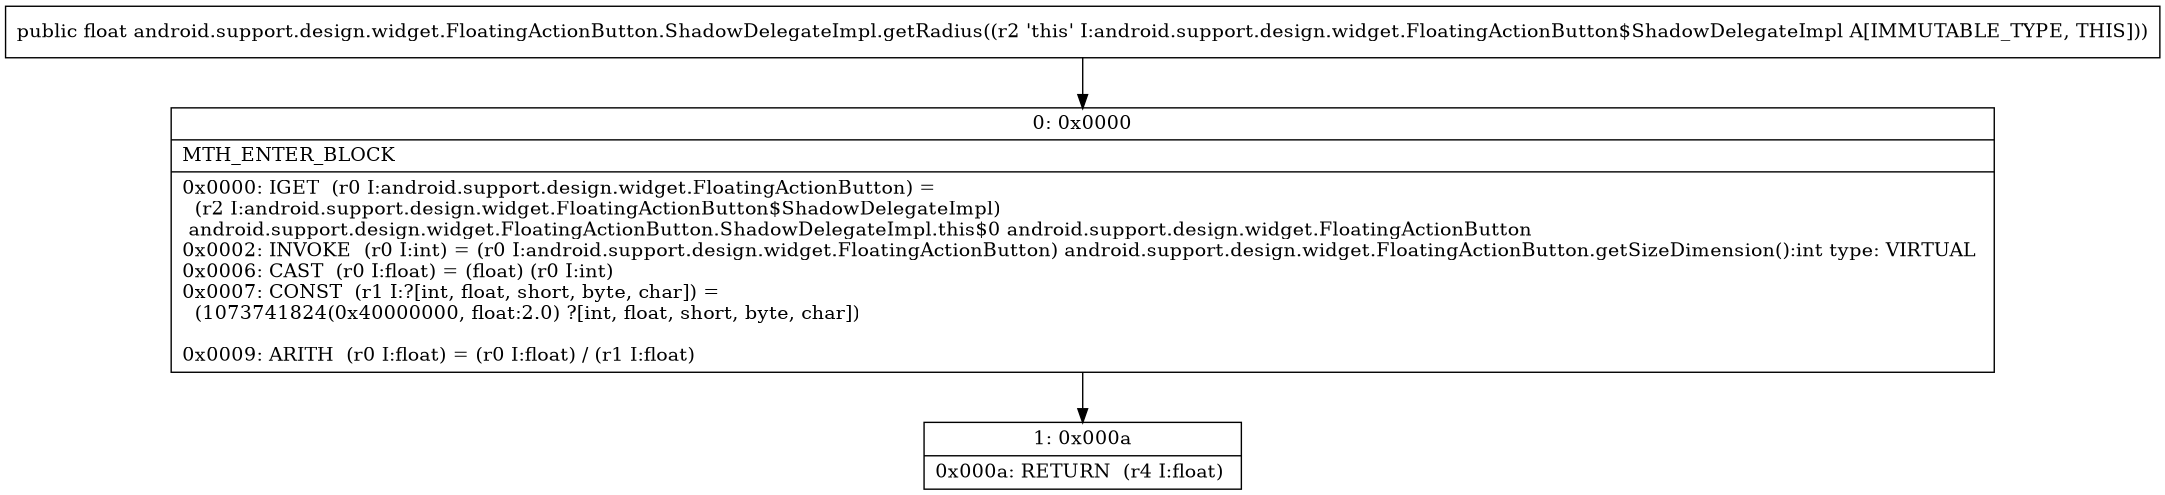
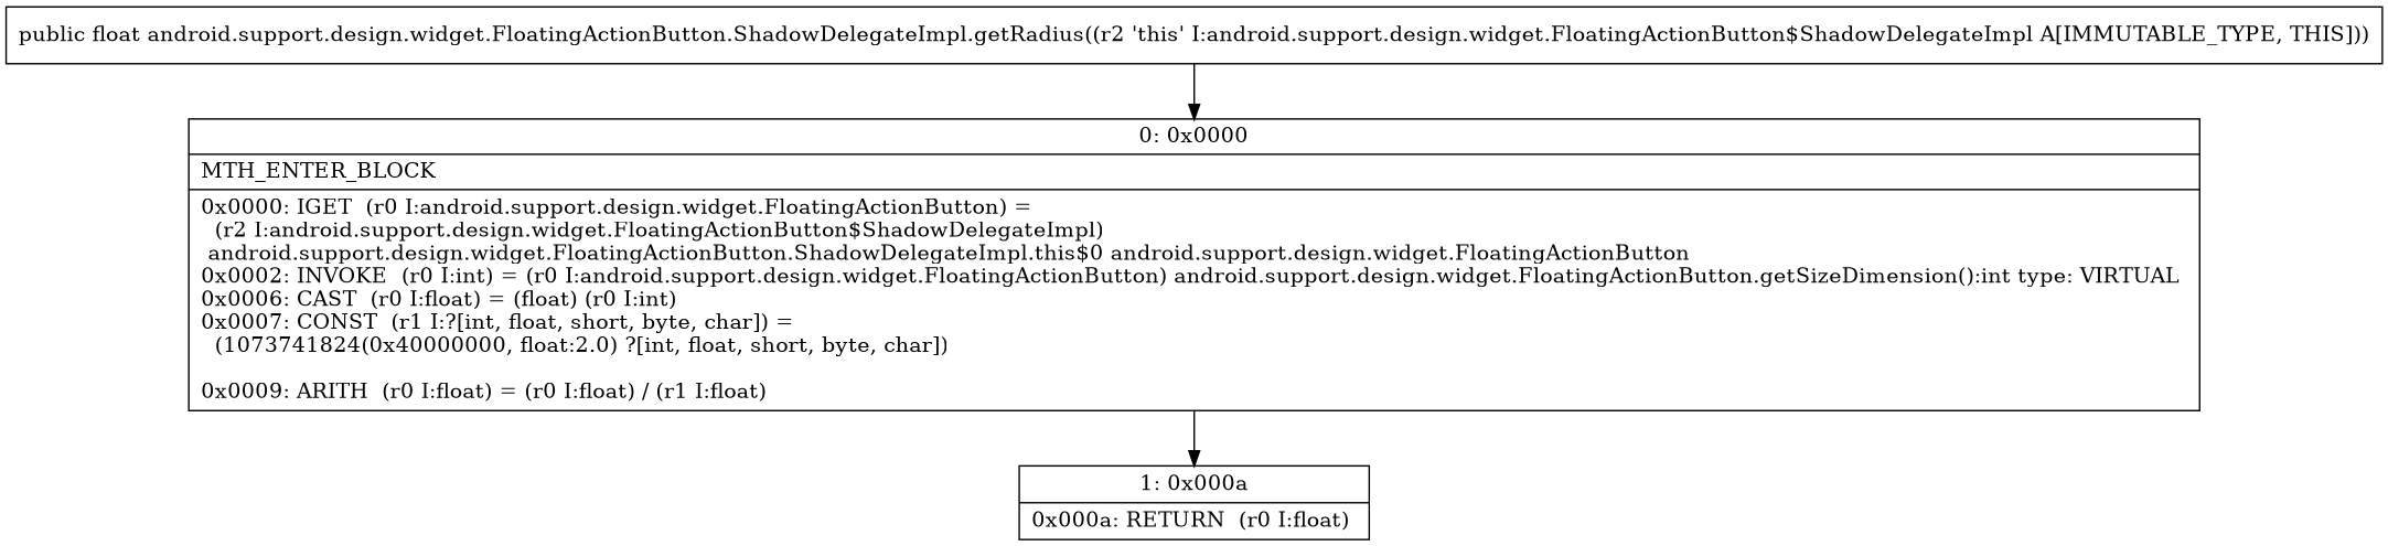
  digraph {
    node [shape=record]
    n1 [label="{0\:\ 0x0000|MTH_ENTER_BLOCK\l|0x0000: IGET  (r0 I:android.support.design.widget.FloatingActionButton) = \l  (r2 I:android.support.design.widget.FloatingActionButton$ShadowDelegateImpl)\l android.support.design.widget.FloatingActionButton.ShadowDelegateImpl.this$0 android.support.design.widget.FloatingActionButton \l0x0002: INVOKE  (r0 I:int) = (r0 I:android.support.design.widget.FloatingActionButton) android.support.design.widget.FloatingActionButton.getSizeDimension():int type: VIRTUAL \l0x0006: CAST  (r0 I:float) = (float) (r0 I:int) \l0x0007: CONST  (r1 I:?[int, float, short, byte, char]) = \l  (1073741824(0x40000000, float:2.0) ?[int, float, short, byte, char])\l \l0x0009: ARITH  (r0 I:float) = (r0 I:float) \/ (r1 I:float) \l}"]
-   n2 [label="{1\:\ 0x000a|0x000a: RETURN  (r4 I:float) \l}"]
+   n2 [label="{1\:\ 0x000a|0x000a: RETURN  (r0 I:float) \l}"]
    n3 [label="{public float android.support.design.widget.FloatingActionButton.ShadowDelegateImpl.getRadius((r2 'this' I:android.support.design.widget.FloatingActionButton$ShadowDelegateImpl A[IMMUTABLE_TYPE, THIS])) }"]
    n1 -> n2
    n3 -> n1
  }
